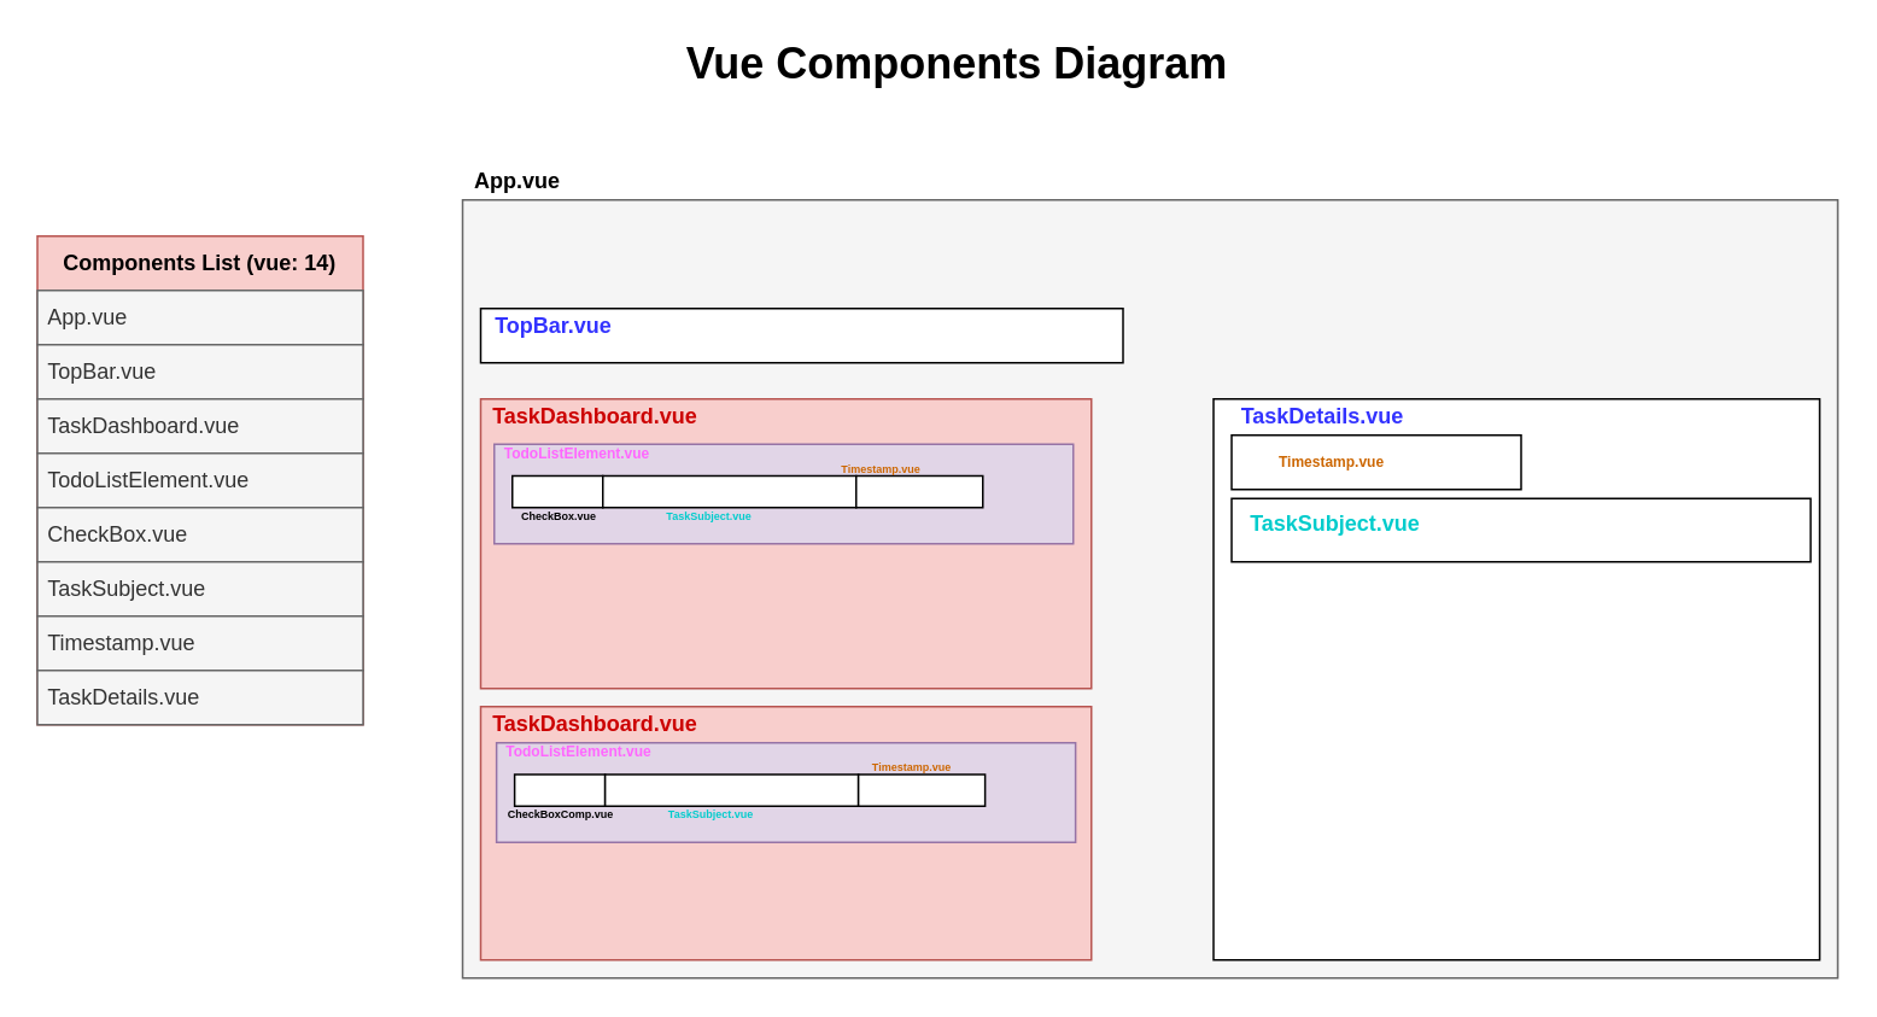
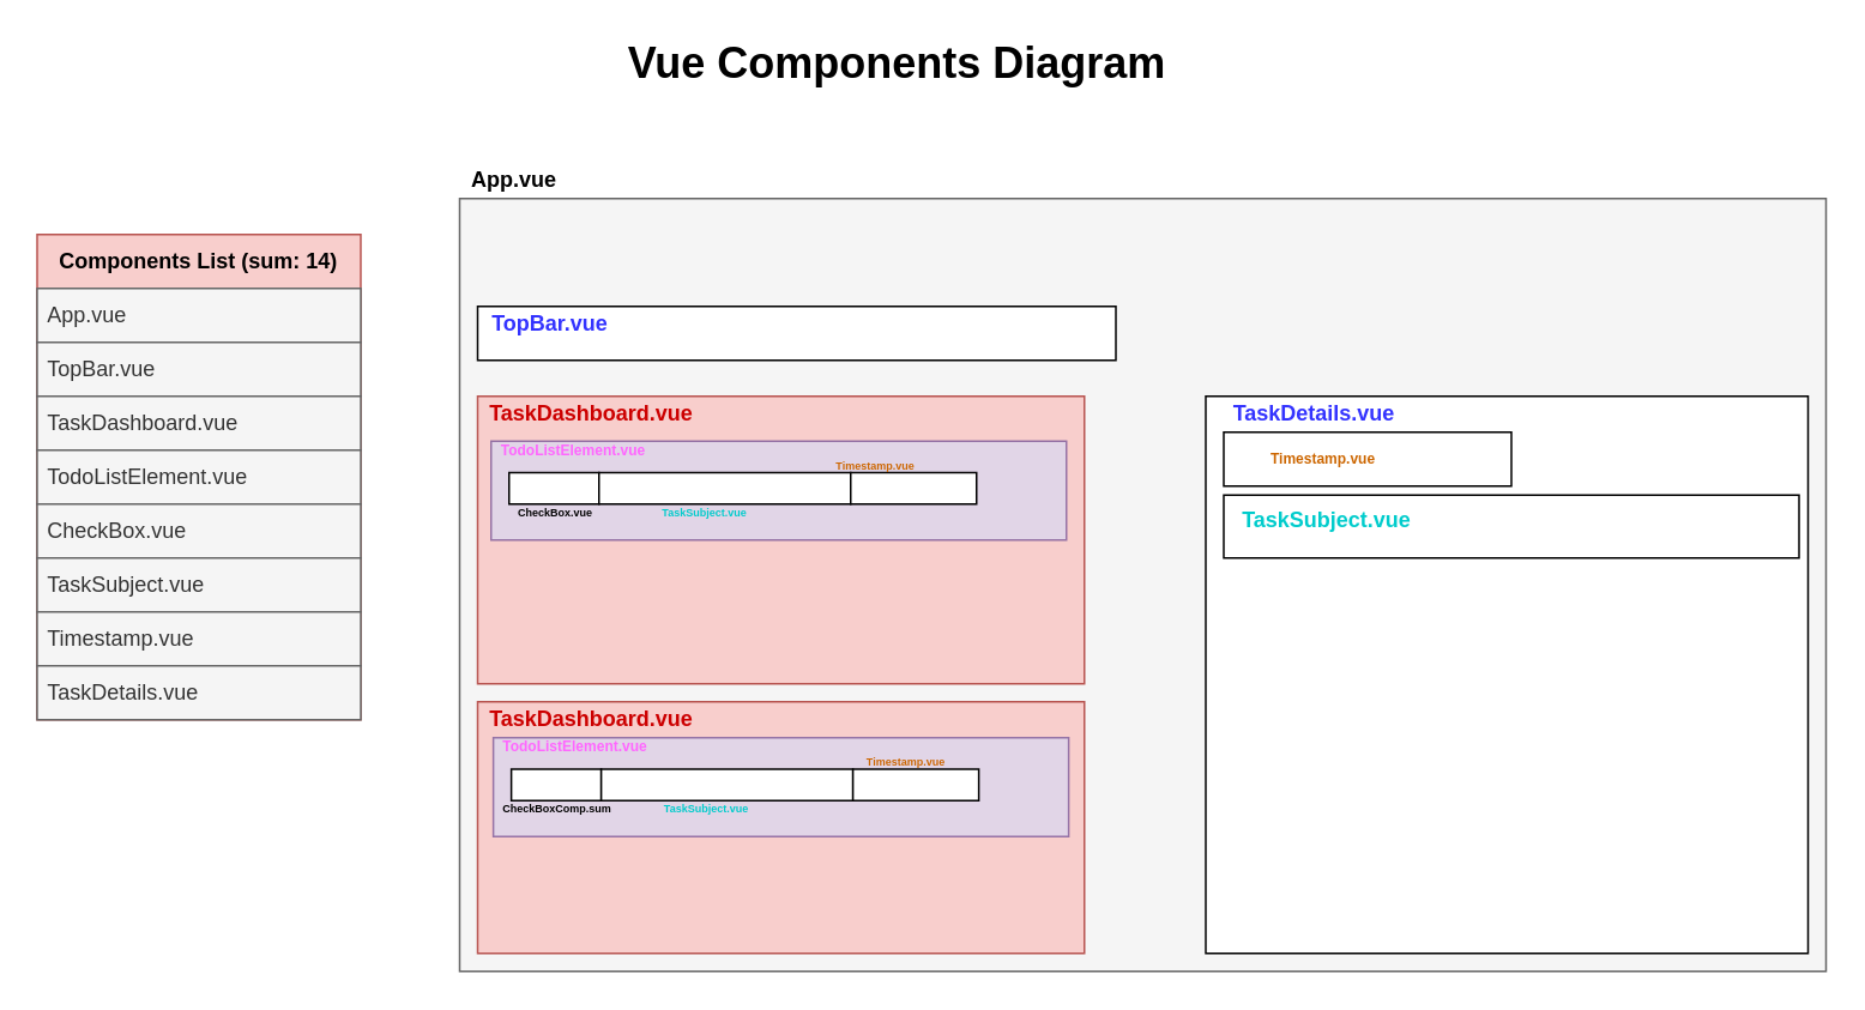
  <mxCell id="0" />
  <mxCell id="1" parent="0" />
  <mxCell id="2" value="" style="verticalLabelPosition=bottom;verticalAlign=top;html=1;shape=mxgraph.basic.rect;fillColor2=none;strokeWidth=1;size=20;indent=5;fillColor=#f5f5f5;fontColor=#333333;strokeColor=#666666;movable=0;resizable=0;rotatable=0;deletable=0;editable=0;locked=1;connectable=0;" parent="1" vertex="1"><mxGeometry x="255" y="110" width="760" height="430" as="geometry" /></mxCell>
  <mxCell id="3" value="App.vue" style="text;strokeColor=none;fillColor=none;html=1;fontSize=12;fontStyle=1;verticalAlign=middle;align=center;" parent="1" vertex="1"><mxGeometry x="255" y="90" width="60" height="20" as="geometry" /></mxCell>
  <mxCell id="4" value="" style="verticalLabelPosition=bottom;verticalAlign=top;html=1;shape=mxgraph.basic.rect;fillColor2=none;strokeWidth=1;size=20;indent=5;" parent="1" vertex="1"><mxGeometry x="265" y="170" width="355" height="30" as="geometry" /></mxCell>
  <mxCell id="5" value="" style="verticalLabelPosition=bottom;verticalAlign=top;html=1;shape=mxgraph.basic.rect;fillColor2=none;strokeWidth=1;size=20;indent=5;" parent="1" vertex="1"><mxGeometry x="670" y="220" width="335" height="310" as="geometry" /></mxCell>
  <mxCell id="6" value="TaskDetails.vue" style="text;strokeColor=none;fillColor=none;html=1;fontSize=12;fontStyle=1;verticalAlign=middle;align=center;fontColor=#3333FF;" parent="1" vertex="1"><mxGeometry x="670" y="220" width="120" height="20" as="geometry" /></mxCell>
  <mxCell id="7" value="TopBar.vue" style="text;strokeColor=none;fillColor=none;html=1;fontSize=12;fontStyle=1;verticalAlign=middle;align=center;fontColor=#3333FF;" parent="1" vertex="1"><mxGeometry x="269.38" y="175" width="70.62" height="10" as="geometry" /></mxCell>
  <mxCell id="8" value="" style="verticalLabelPosition=bottom;verticalAlign=top;html=1;shape=mxgraph.basic.rect;fillColor2=none;strokeWidth=1;size=20;indent=5;fillColor=#f8cecc;strokeColor=#b85450;" parent="1" vertex="1"><mxGeometry x="265" y="220" width="337.5" height="160" as="geometry" /></mxCell>
  <mxCell id="9" value="TaskDashboard.vue" style="text;strokeColor=none;fillColor=none;html=1;fontSize=12;fontStyle=1;verticalAlign=middle;align=center;fontColor=#CC0000;" parent="1" vertex="1"><mxGeometry x="266.25" y="220" width="123.75" height="20" as="geometry" /></mxCell>
  <mxCell id="10" value="" style="verticalLabelPosition=bottom;verticalAlign=top;html=1;shape=mxgraph.basic.rect;fillColor2=none;strokeWidth=1;size=20;indent=5;fillColor=#e1d5e7;strokeColor=#9673a6;" parent="1" vertex="1"><mxGeometry x="272.5" y="245" width="320" height="55" as="geometry" /></mxCell>
  <mxCell id="11" value="TodoListElement.vue" style="text;strokeColor=none;fillColor=none;html=1;fontSize=8;fontStyle=1;verticalAlign=middle;align=center;fontColor=#FF66FF;" parent="1" vertex="1"><mxGeometry x="272.5" y="245" width="90" height="10" as="geometry" /></mxCell>
  <mxCell id="12" value="" style="verticalLabelPosition=bottom;verticalAlign=top;html=1;shape=mxgraph.basic.rect;fillColor2=none;strokeWidth=1;size=20;indent=5;" parent="1" vertex="1"><mxGeometry x="282.5" y="262.5" width="50" height="17.5" as="geometry" /></mxCell>
  <mxCell id="13" value="" style="verticalLabelPosition=bottom;verticalAlign=top;html=1;shape=mxgraph.basic.rect;fillColor2=none;strokeWidth=1;size=20;indent=5;" parent="1" vertex="1"><mxGeometry x="332.5" y="262.5" width="140" height="17.5" as="geometry" /></mxCell>
  <mxCell id="14" value="" style="verticalLabelPosition=bottom;verticalAlign=top;html=1;shape=mxgraph.basic.rect;fillColor2=none;strokeWidth=1;size=20;indent=5;" parent="1" vertex="1"><mxGeometry x="472.5" y="262.5" width="70" height="17.5" as="geometry" /></mxCell>
  <mxCell id="15" value="CheckBox.vue" style="text;strokeColor=none;fillColor=none;html=1;fontSize=6;fontStyle=1;verticalAlign=middle;align=center;" parent="1" vertex="1"><mxGeometry x="289.07" y="281" width="36.87" height="7.5" as="geometry" /></mxCell>
  <mxCell id="16" value="TaskSubject.vue" style="text;strokeColor=none;fillColor=none;html=1;fontSize=6;fontStyle=1;verticalAlign=middle;align=center;fontColor=#00CCCC;" parent="1" vertex="1"><mxGeometry x="372.5" y="281" width="36.87" height="7.5" as="geometry" /></mxCell>
  <mxCell id="17" value="Timestamp.vue" style="text;strokeColor=none;fillColor=none;html=1;fontSize=6;fontStyle=1;verticalAlign=middle;align=center;fontColor=#CC6600;" parent="1" vertex="1"><mxGeometry x="452.5" y="255" width="66.87" height="7.5" as="geometry" /></mxCell>
- <mxCell id="18" value="Vue Components Diagram" style="text;strokeColor=none;fillColor=none;html=1;fontSize=24;fontStyle=1;verticalAlign=middle;align=center;" parent="1" vertex="1"><mxGeometry x="350" y="20" width="355" height="30" as="geometry" /></mxCell>
+ <mxCell id="18" value="Vue Components Diagram" style="text;strokeColor=none;fillColor=none;html=1;fontSize=24;fontStyle=1;verticalAlign=middle;align=center;" parent="1" vertex="1"><mxGeometry x="320" y="20" width="355" height="30" as="geometry" /></mxCell>
  <mxCell id="19" value="" style="verticalLabelPosition=bottom;verticalAlign=top;html=1;shape=mxgraph.basic.rect;fillColor2=none;strokeWidth=1;size=20;indent=5;" parent="1" vertex="1"><mxGeometry x="680" y="240" width="160" height="30" as="geometry" /></mxCell>
  <mxCell id="20" value="Timestamp.vue" style="text;strokeColor=none;fillColor=none;html=1;fontSize=8;fontStyle=1;verticalAlign=middle;align=center;fontColor=#CC6600;" parent="1" vertex="1"><mxGeometry x="680" y="250" width="110" height="10" as="geometry" /></mxCell>
  <mxCell id="21" value="" style="verticalLabelPosition=bottom;verticalAlign=top;html=1;shape=mxgraph.basic.rect;fillColor2=none;strokeWidth=1;size=20;indent=5;" parent="1" vertex="1"><mxGeometry x="680" y="275" width="320" height="35" as="geometry" /></mxCell>
  <mxCell id="22" value="TaskSubject.vue" style="text;strokeColor=none;fillColor=none;html=1;fontSize=12;fontStyle=1;verticalAlign=middle;align=center;fontColor=#00CCCC;" parent="1" vertex="1"><mxGeometry x="683.75" y="278.75" width="106.25" height="20" as="geometry" /></mxCell>
- <mxCell id="23" value="Components List (vue: 14)" style="swimlane;fontStyle=1;childLayout=stackLayout;horizontal=1;startSize=30;horizontalStack=0;resizeParent=1;resizeParentMax=0;resizeLast=0;collapsible=1;marginBottom=0;whiteSpace=wrap;html=1;fillColor=#f8cecc;strokeColor=#b85450;" parent="1" vertex="1"><mxGeometry x="20" y="130" width="180" height="270" as="geometry" /></mxCell>
+ <mxCell id="23" value="Components List (sum: 14)" style="swimlane;fontStyle=1;childLayout=stackLayout;horizontal=1;startSize=30;horizontalStack=0;resizeParent=1;resizeParentMax=0;resizeLast=0;collapsible=1;marginBottom=0;whiteSpace=wrap;html=1;fillColor=#f8cecc;strokeColor=#b85450;" parent="1" vertex="1"><mxGeometry x="20" y="130" width="180" height="270" as="geometry" /></mxCell>
  <mxCell id="24" value="&lt;span style=&quot;text-align: center; text-wrap: nowrap;&quot;&gt;App.vue&lt;/span&gt;" style="text;align=left;verticalAlign=middle;spacingLeft=4;spacingRight=4;overflow=hidden;points=[[0,0.5],[1,0.5]];portConstraint=eastwest;rotatable=0;whiteSpace=wrap;html=1;fontStyle=0;fillColor=#f5f5f5;strokeColor=#666666;fontColor=#333333;" parent="23" vertex="1"><mxGeometry y="30" width="180" height="30" as="geometry" /></mxCell>
  <mxCell id="25" value="TopBar.vue" style="text;align=left;verticalAlign=middle;spacingLeft=4;spacingRight=4;overflow=hidden;points=[[0,0.5],[1,0.5]];portConstraint=eastwest;rotatable=0;whiteSpace=wrap;html=1;fillColor=#f5f5f5;strokeColor=#666666;fontColor=#333333;" parent="23" vertex="1"><mxGeometry y="60" width="180" height="30" as="geometry" /></mxCell>
  <mxCell id="26" value="TaskDashboard.vue" style="text;align=left;verticalAlign=middle;spacingLeft=4;spacingRight=4;overflow=hidden;points=[[0,0.5],[1,0.5]];portConstraint=eastwest;rotatable=0;whiteSpace=wrap;html=1;fillColor=#f5f5f5;strokeColor=#666666;fontColor=#333333;" parent="23" vertex="1"><mxGeometry y="90" width="180" height="30" as="geometry" /></mxCell>
  <mxCell id="27" value="TodoListElement.vue" style="text;align=left;verticalAlign=middle;spacingLeft=4;spacingRight=4;overflow=hidden;points=[[0,0.5],[1,0.5]];portConstraint=eastwest;rotatable=0;whiteSpace=wrap;html=1;fillColor=#f5f5f5;strokeColor=#666666;fontColor=#333333;" parent="23" vertex="1"><mxGeometry y="120" width="180" height="30" as="geometry" /></mxCell>
  <mxCell id="28" value="CheckBox.vue" style="text;align=left;verticalAlign=middle;spacingLeft=4;spacingRight=4;overflow=hidden;points=[[0,0.5],[1,0.5]];portConstraint=eastwest;rotatable=0;whiteSpace=wrap;html=1;fillColor=#f5f5f5;strokeColor=#666666;fontColor=#333333;" parent="23" vertex="1"><mxGeometry y="150" width="180" height="30" as="geometry" /></mxCell>
  <mxCell id="29" value="TaskSubject.vue" style="text;align=left;verticalAlign=middle;spacingLeft=4;spacingRight=4;overflow=hidden;points=[[0,0.5],[1,0.5]];portConstraint=eastwest;rotatable=0;whiteSpace=wrap;html=1;fillColor=#f5f5f5;strokeColor=#666666;fontColor=#333333;" parent="23" vertex="1"><mxGeometry y="180" width="180" height="30" as="geometry" /></mxCell>
  <mxCell id="30" value="Timestamp.vue" style="text;align=left;verticalAlign=middle;spacingLeft=4;spacingRight=4;overflow=hidden;points=[[0,0.5],[1,0.5]];portConstraint=eastwest;rotatable=0;whiteSpace=wrap;html=1;fillColor=#f5f5f5;strokeColor=#666666;fontColor=#333333;" parent="23" vertex="1"><mxGeometry y="210" width="180" height="30" as="geometry" /></mxCell>
  <mxCell id="31" value="TaskDetails.vue" style="text;align=left;verticalAlign=middle;spacingLeft=4;spacingRight=4;overflow=hidden;points=[[0,0.5],[1,0.5]];portConstraint=eastwest;rotatable=0;whiteSpace=wrap;html=1;fillColor=#f5f5f5;strokeColor=#666666;fontColor=#333333;" parent="23" vertex="1"><mxGeometry y="240" width="180" height="30" as="geometry" /></mxCell>
  <mxCell id="32" value="" style="verticalLabelPosition=bottom;verticalAlign=top;html=1;shape=mxgraph.basic.rect;fillColor2=none;strokeWidth=1;size=20;indent=5;fillColor=#f8cecc;strokeColor=#b85450;" parent="1" vertex="1"><mxGeometry x="265" y="390" width="337.5" height="140" as="geometry" /></mxCell>
  <mxCell id="33" value="" style="verticalLabelPosition=bottom;verticalAlign=top;html=1;shape=mxgraph.basic.rect;fillColor2=none;strokeWidth=1;size=20;indent=5;fillColor=#e1d5e7;strokeColor=#9673a6;" parent="1" vertex="1"><mxGeometry x="273.75" y="410" width="320" height="55" as="geometry" /></mxCell>
  <mxCell id="34" value="TodoListElement.vue" style="text;strokeColor=none;fillColor=none;html=1;fontSize=8;fontStyle=1;verticalAlign=middle;align=center;fontColor=#FF66FF;" parent="1" vertex="1"><mxGeometry x="273.75" y="410" width="90" height="10" as="geometry" /></mxCell>
  <mxCell id="35" value="" style="verticalLabelPosition=bottom;verticalAlign=top;html=1;shape=mxgraph.basic.rect;fillColor2=none;strokeWidth=1;size=20;indent=5;" parent="1" vertex="1"><mxGeometry x="283.75" y="427.5" width="50" height="17.5" as="geometry" /></mxCell>
  <mxCell id="36" value="" style="verticalLabelPosition=bottom;verticalAlign=top;html=1;shape=mxgraph.basic.rect;fillColor2=none;strokeWidth=1;size=20;indent=5;" parent="1" vertex="1"><mxGeometry x="333.75" y="427.5" width="140" height="17.5" as="geometry" /></mxCell>
  <mxCell id="37" value="" style="verticalLabelPosition=bottom;verticalAlign=top;html=1;shape=mxgraph.basic.rect;fillColor2=none;strokeWidth=1;size=20;indent=5;" parent="1" vertex="1"><mxGeometry x="473.75" y="427.5" width="70" height="17.5" as="geometry" /></mxCell>
- <mxCell id="38" value="CheckBoxComp.vue" style="text;strokeColor=none;fillColor=none;html=1;fontSize=6;fontStyle=1;verticalAlign=middle;align=center;" parent="1" vertex="1"><mxGeometry x="290.32" y="446" width="36.87" height="7.5" as="geometry" /></mxCell>
+ <mxCell id="38" value="CheckBoxComp.sum" style="text;strokeColor=none;fillColor=none;html=1;fontSize=6;fontStyle=1;verticalAlign=middle;align=center;" parent="1" vertex="1"><mxGeometry x="290.32" y="446" width="36.87" height="7.5" as="geometry" /></mxCell>
  <mxCell id="39" value="TaskSubject.vue" style="text;strokeColor=none;fillColor=none;html=1;fontSize=6;fontStyle=1;verticalAlign=middle;align=center;fontColor=#00CCCC;" parent="1" vertex="1"><mxGeometry x="373.75" y="446" width="36.87" height="7.5" as="geometry" /></mxCell>
  <mxCell id="40" value="Timestamp.vue" style="text;strokeColor=none;fillColor=none;html=1;fontSize=6;fontStyle=1;verticalAlign=middle;align=center;fontColor=#CC6600;" parent="1" vertex="1"><mxGeometry x="469.69" y="420" width="66.87" height="7.5" as="geometry" /></mxCell>
  <mxCell id="41" value="TaskDashboard.vue" style="text;strokeColor=none;fillColor=none;html=1;fontSize=12;fontStyle=1;verticalAlign=middle;align=center;fontColor=#CC0000;" vertex="1" parent="1"><mxGeometry x="266.25" y="390" width="123.75" height="20" as="geometry" /></mxCell>
